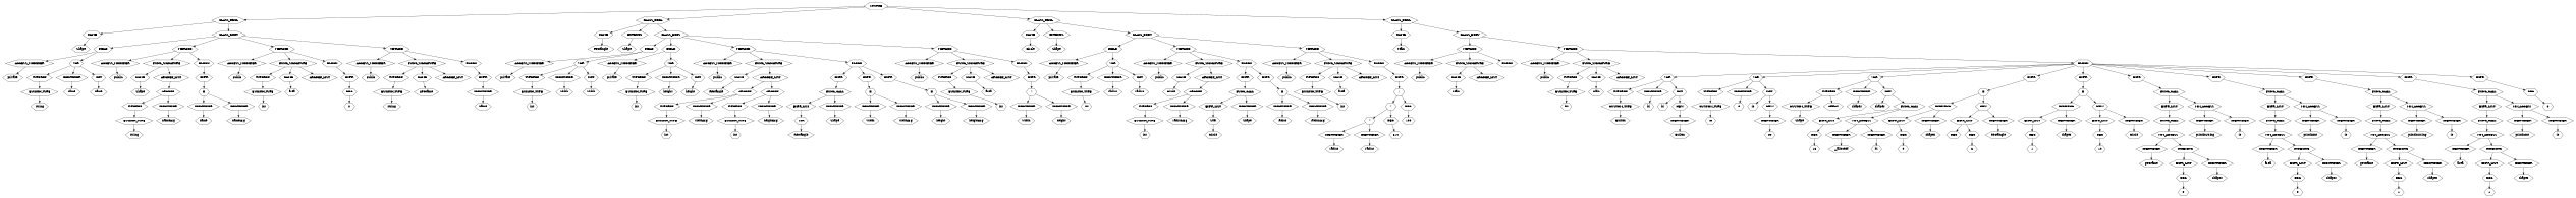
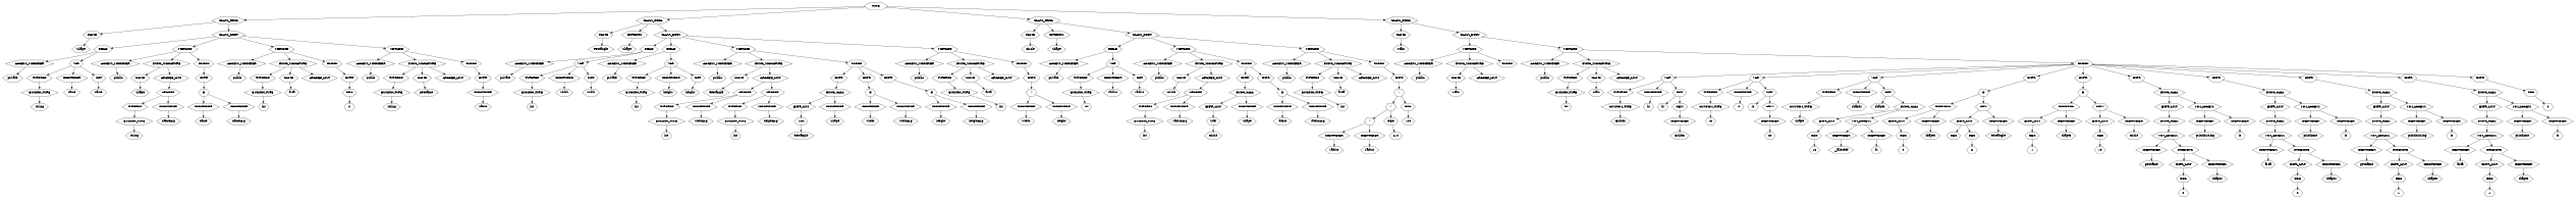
  digraph {
    node [shape=hexagon]
-   n1 [label=SOURCE]
+   n1 [label=TYPE]
    n2 [label=CLASS_DECL]
    n3 [label=CLASS_DECL]
    n4 [label=CLASS_DECL]
    n5 [label=CLASS_DECL]
    n6 [label=NAME]
    n7 [label=CLASS_BODY]
    n8 [label=NAME]
    n9 [label=EXTENDS]
    n10 [label=CLASS_BODY]
    n11 [label=NAME]
    n12 [label=EXTENDS]
    n13 [label=CLASS_BODY]
    n14 [label=NAME]
    n15 [label=CLASS_BODY]
    n16 [label=Shape]
    n17 [label=FIELD]
    n18 [label=METHOD]
    n19 [label=METHOD]
    n20 [label=METHOD]
    n21 [label=ACCESS_MODIFIER]
    n22 [label=VAR]
    n23 [label=ACCESS_MODIFIER]
    n24 [label=FUNC_SIGNATURE]
    n25 [label=BLOCK]
    n26 [label=ACCESS_MODIFIER]
    n27 [label=FUNC_SIGNATURE]
    n28 [label=BLOCK]
    n29 [label=ACCESS_MODIFIER]
    n30 [label=FUNC_SIGNATURE]
    n31 [label=BLOCK]
    n32 [label=private]
    n33 [label=TYPEREF]
    n34 [label=IDENTIFIER]
    n35 [label=INIT]
    n36 [label=BUILTIN_TYPE]
    n37 [label=name]
    n38 [label=name]
    n39 [label=string]
    n40 [label=public]
    n41 [label=NAME]
    n42 [label=ARGDEF_LIST]
    n43 [label=EXPR]
    n44 [label=Shape]
    n45 [label=ARGDEF]
    n46 [label=TYPEREF]
    n47 [label=IDENTIFIER]
    n48 [label=BUILTIN_TYPE]
    n49 [label=nameArg]
    n50 [label=string]
    n51 [label="="]
    n52 [label=IDENTIFIER]
    n53 [label=IDENTIFIER]
    n54 [label=name]
    n55 [label=nameArg]
    n56 [label=public]
    n57 [label=TYPEREF]
    n58 [label=NAME]
    n59 [label=ARGDEF_LIST]
    n60 [label=EXPR]
    n61 [label=BUILTIN_TYPE]
    n62 [label=area]
    n63 [label=int]
    n64 [label=DEC]
    n65 [label=0]
    n66 [label=public]
    n67 [label=TYPEREF]
    n68 [label=NAME]
    n69 [label=ARGDEF_LIST]
    n70 [label=EXPR]
    n71 [label=BUILTIN_TYPE]
    n72 [label=getName]
    n73 [label=string]
    n74 [label=IDENTIFIER]
    n75 [label=name]
    n76 [label=Rectangle]
    n77 [label=Shape]
    n78 [label=FIELD]
    n79 [label=FIELD]
    n80 [label=METHOD]
    n81 [label=METHOD]
    n82 [label=ACCESS_MODIFIER]
    n83 [label=VAR]
    n84 [label=ACCESS_MODIFIER]
    n85 [label=VAR]
    n86 [label=ACCESS_MODIFIER]
    n87 [label=FUNC_SIGNATURE]
    n88 [label=BLOCK]
    n89 [label=ACCESS_MODIFIER]
    n90 [label=FUNC_SIGNATURE]
    n91 [label=BLOCK]
    n92 [label=private]
    n93 [label=TYPEREF]
    n94 [label=IDENTIFIER]
    n95 [label=INIT]
    n96 [label=BUILTIN_TYPE]
    n97 [label=width]
    n98 [label=width]
    n99 [label=int]
    n100 [label=private]
    n101 [label=TYPEREF]
    n102 [label=IDENTIFIER]
    n103 [label=INIT]
    n104 [label=BUILTIN_TYPE]
    n105 [label=height]
    n106 [label=height]
    n107 [label=int]
    n108 [label=public]
    n109 [label=NAME]
    n110 [label=ARGDEF_LIST]
    n111 [label=EXPR]
    n112 [label=EXPR]
    n113 [label=EXPR]
    n114 [label=Rectangle]
    n115 [label=ARGDEF]
    n116 [label=ARGDEF]
    n117 [label=TYPEREF]
    n118 [label=IDENTIFIER]
    n119 [label=TYPEREF]
    n120 [label=IDENTIFIER]
    n121 [label=BUILTIN_TYPE]
    n122 [label=widthArg]
    n123 [label=int]
    n124 [label=BUILTIN_TYPE]
    n125 [label=heightArg]
    n126 [label=int]
    n127 [label=FUNC_CALL]
    n128 [label="="]
    n129 [label="="]
    n130 [label=EXPR_LIST]
    n131 [label=IDENTIFIER]
    n132 [label=STR]
    n133 [label=Shape]
    n134 [label=Rectangle]
    n135 [label=IDENTIFIER]
    n136 [label=IDENTIFIER]
    n137 [label=width]
    n138 [label=widthArg]
    n139 [label=IDENTIFIER]
    n140 [label=IDENTIFIER]
    n141 [label=height]
    n142 [label=heightArg]
    n143 [label=public]
    n144 [label=TYPEREF]
    n145 [label=NAME]
    n146 [label=ARGDEF_LIST]
    n147 [label=EXPR]
    n148 [label=BUILTIN_TYPE]
    n149 [label=area]
    n150 [label=int]
    n151 [label="*"]
    n152 [label=IDENTIFIER]
    n153 [label=IDENTIFIER]
    n154 [label=width]
    n155 [label=height]
    n156 [label=Circle]
    n157 [label=Shape]
    n158 [label=FIELD]
    n159 [label=METHOD]
    n160 [label=METHOD]
    n161 [label=ACCESS_MODIFIER]
    n162 [label=VAR]
    n163 [label=ACCESS_MODIFIER]
    n164 [label=FUNC_SIGNATURE]
    n165 [label=BLOCK]
    n166 [label=ACCESS_MODIFIER]
    n167 [label=FUNC_SIGNATURE]
    n168 [label=BLOCK]
    n169 [label=private]
    n170 [label=TYPEREF]
    n171 [label=IDENTIFIER]
    n172 [label=INIT]
    n173 [label=BUILTIN_TYPE]
    n174 [label=radius]
    n175 [label=radius]
    n176 [label=int]
    n177 [label=public]
    n178 [label=NAME]
    n179 [label=ARGDEF_LIST]
    n180 [label=EXPR]
    n181 [label=EXPR]
    n182 [label=Circle]
    n183 [label=ARGDEF]
    n184 [label=TYPEREF]
    n185 [label=IDENTIFIER]
    n186 [label=BUILTIN_TYPE]
    n187 [label=radiusArg]
    n188 [label=int]
    n189 [label=FUNC_CALL]
    n190 [label="="]
    n191 [label=EXPR_LIST]
    n192 [label=IDENTIFIER]
    n193 [label=STR]
    n194 [label=Shape]
    n195 [label=Circle]
    n196 [label=IDENTIFIER]
    n197 [label=IDENTIFIER]
    n198 [label=radius]
    n199 [label=radiusArg]
    n200 [label=public]
    n201 [label=TYPEREF]
    n202 [label=NAME]
    n203 [label=ARGDEF_LIST]
    n204 [label=EXPR]
    n205 [label=BUILTIN_TYPE]
    n206 [label=area]
    n207 [label=int]
    n208 [label="/"]
    n209 [label="*"]
    n210 [label=DEC]
    n211 [label="*"]
    n212 [label=DEC]
    n213 [label=100]
    n214 [label=IDENTIFIER]
    n215 [label=IDENTIFIER]
    n216 [label=314]
    n217 [label=radius]
    n218 [label=radius]
    n219 [label=Main]
    n220 [label=METHOD]
    n221 [label=METHOD]
    n222 [label=ACCESS_MODIFIER]
    n223 [label=FUNC_SIGNATURE]
    n224 [label=BLOCK]
    n225 [label=ACCESS_MODIFIER]
    n226 [label=FUNC_SIGNATURE]
    n227 [label=BLOCK]
    n228 [label=public]
    n229 [label=NAME]
    n230 [label=ARGDEF_LIST]
    n231 [label=Main]
    n232 [label=public]
    n233 [label=TYPEREF]
    n234 [label=NAME]
    n235 [label=ARGDEF_LIST]
    n236 [label=VAR]
    n237 [label=VAR]
    n238 [label=VAR]
    n239 [label=EXPR]
    n240 [label=EXPR]
    n241 [label=EXPR]
    n242 [label=EXPR]
    n243 [label=EXPR]
    n244 [label=EXPR]
    n245 [label=EXPR]
    n246 [label=BUILTIN_TYPE]
    n247 [label=main]
    n248 [label=int]
    n249 [label=TYPEREF]
    n250 [label=IDENTIFIER]
    n251 [label=INIT]
    n252 [label=TYPEREF]
    n253 [label=IDENTIFIER]
    n254 [label=INIT]
    n255 [label=TYPEREF]
    n256 [label=IDENTIFIER]
    n257 [label=INIT]
    n258 [label="="]
    n259 [label="="]
    n260 [label=FUNC_CALL]
    n261 [label=FUNC_CALL]
    n262 [label=FUNC_CALL]
    n263 [label=FUNC_CALL]
    n264 [label=DEC]
    n265 [label=CUSTOM_TYPE]
    n266 [label=bi]
    n267 [label=bi]
    n268 [label=NEW]
    n269 [label=BuiltIn]
    n270 [label=IDENTIFIER]
    n271 [label=BuiltIn]
    n272 [label=CUSTOM_TYPE]
    n273 [label=io]
    n274 [label=io]
    n275 [label=NEW]
    n276 [label=IO]
    n277 [label=IDENTIFIER]
    n278 [label=IO]
    n279 [label=CUSTOM_TYPE]
-   n280 [label=ARRAY]
    n281 [label=shapes]
    n282 [label=shapes]
    n283 [label=FUNC_CALL]
    n284 [label=Shape]
    n285 [label=EXPR_LIST]
    n286 [label=MM_ACCESS]
    n287 [label=DEC]
    n288 [label=IDENTIFIER]
    n289 [label=IDENTIFIER]
    n290 [label=16]
    n291 [label=__allocRef]
    n292 [label=bi]
    n293 [label=INDEXING]
    n294 [label=NEW]
    n295 [label=EXPR_LIST]
    n296 [label=IDENTIFIER]
    n297 [label=EXPR_LIST]
    n298 [label=IDENTIFIER]
    n299 [label=DEC]
    n300 [label=shapes]
    n301 [label=0]
    n302 [label=DEC]
    n303 [label=DEC]
    n304 [label=Rectangle]
    n305 [label=6]
    n306 [label=INDEXING]
    n307 [label=NEW]
    n308 [label=EXPR_LIST]
    n309 [label=IDENTIFIER]
    n310 [label=EXPR_LIST]
    n311 [label=IDENTIFIER]
    n312 [label=DEC]
    n313 [label=shapes]
    n314 [label=1]
    n315 [label=DEC]
    n316 [label=Circle]
    n317 [label=10]
    n318 [label=EXPR_LIST]
    n319 [label=MM_ACCESS]
    n320 [label=FUNC_CALL]
    n321 [label=IDENTIFIER]
    n322 [label=IDENTIFIER]
    n323 [label=MM_ACCESS]
    n324 [label=IDENTIFIER]
    n325 [label=INDEXING]
    n326 [label=getName]
    n327 [label=EXPR_LIST]
    n328 [label=IDENTIFIER]
    n329 [label=DEC]
    n330 [label=shapes]
    n331 [label=0]
    n332 [label=printlnString]
    n333 [label=io]
    n334 [label=EXPR_LIST]
    n335 [label=MM_ACCESS]
    n336 [label=FUNC_CALL]
    n337 [label=IDENTIFIER]
    n338 [label=IDENTIFIER]
    n339 [label=MM_ACCESS]
    n340 [label=IDENTIFIER]
    n341 [label=INDEXING]
    n342 [label=area]
    n343 [label=EXPR_LIST]
    n344 [label=IDENTIFIER]
    n345 [label=DEC]
    n346 [label=shapes]
    n347 [label=0]
    n348 [label=printlnInt]
    n349 [label=io]
    n350 [label=EXPR_LIST]
    n351 [label=MM_ACCESS]
    n352 [label=FUNC_CALL]
    n353 [label=IDENTIFIER]
    n354 [label=IDENTIFIER]
    n355 [label=MM_ACCESS]
    n356 [label=IDENTIFIER]
    n357 [label=INDEXING]
    n358 [label=getName]
    n359 [label=EXPR_LIST]
    n360 [label=IDENTIFIER]
    n361 [label=DEC]
    n362 [label=shapes]
    n363 [label=1]
    n364 [label=printlnString]
    n365 [label=io]
    n366 [label=EXPR_LIST]
    n367 [label=MM_ACCESS]
    n368 [label=FUNC_CALL]
    n369 [label=IDENTIFIER]
    n370 [label=IDENTIFIER]
    n371 [label=MM_ACCESS]
    n372 [label=IDENTIFIER]
    n373 [label=INDEXING]
    n374 [label=area]
    n375 [label=EXPR_LIST]
    n376 [label=IDENTIFIER]
    n377 [label=DEC]
    n378 [label=shapes]
    n379 [label=1]
    n380 [label=printlnInt]
    n381 [label=io]
    n382 [label=0]
    n1 -> n2
    n1 -> n3
    n1 -> n4
    n1 -> n5
    n2 -> n6
    n2 -> n7
    n3 -> n8
    n3 -> n9
    n3 -> n10
    n4 -> n11
    n4 -> n12
    n4 -> n13
    n5 -> n14
    n5 -> n15
    n6 -> n16
    n7 -> n17
    n7 -> n18
    n7 -> n19
    n7 -> n20
    n8 -> n76
    n9 -> n77
    n10 -> n78
    n10 -> n79
    n10 -> n80
    n10 -> n81
    n11 -> n156
    n12 -> n157
    n13 -> n158
    n13 -> n159
    n13 -> n160
    n14 -> n219
    n15 -> n220
    n15 -> n221
    n17 -> n21
    n17 -> n22
    n18 -> n23
    n18 -> n24
    n18 -> n25
    n19 -> n26
    n19 -> n27
    n19 -> n28
    n20 -> n29
    n20 -> n30
    n20 -> n31
    n21 -> n32
    n22 -> n33
    n22 -> n34
    n22 -> n35
    n23 -> n40
    n24 -> n41
    n24 -> n42
    n25 -> n43
    n26 -> n56
    n27 -> n57
    n27 -> n58
    n27 -> n59
    n28 -> n60
    n29 -> n66
    n30 -> n67
    n30 -> n68
    n30 -> n69
    n31 -> n70
    n33 -> n36
    n34 -> n37
    n35 -> n38
    n36 -> n39
    n41 -> n44
    n42 -> n45
    n43 -> n51
    n45 -> n46
    n45 -> n47
    n46 -> n48
    n47 -> n49
    n48 -> n50
    n51 -> n52
    n51 -> n53
    n52 -> n54
    n53 -> n55
    n57 -> n61
    n58 -> n62
    n60 -> n64
    n61 -> n63
    n64 -> n65
    n67 -> n71
    n68 -> n72
    n70 -> n74
    n71 -> n73
    n74 -> n75
    n78 -> n82
    n78 -> n83
    n79 -> n84
    n79 -> n85
    n80 -> n86
    n80 -> n87
    n80 -> n88
    n81 -> n89
    n81 -> n90
    n81 -> n91
    n82 -> n92
    n83 -> n93
    n83 -> n94
    n83 -> n95
    n84 -> n100
    n85 -> n101
    n85 -> n102
    n85 -> n103
    n86 -> n108
    n87 -> n109
    n87 -> n110
    n88 -> n111
    n88 -> n112
    n88 -> n113
    n89 -> n143
    n90 -> n144
    n90 -> n145
    n90 -> n146
    n91 -> n147
    n93 -> n96
    n94 -> n97
    n95 -> n98
    n96 -> n99
    n101 -> n104
    n102 -> n105
    n103 -> n106
    n104 -> n107
    n109 -> n114
    n110 -> n115
    n110 -> n116
    n111 -> n127
    n112 -> n128
    n113 -> n129
    n115 -> n117
    n115 -> n118
    n116 -> n119
    n116 -> n120
    n117 -> n121
    n118 -> n122
    n119 -> n124
    n120 -> n125
    n121 -> n123
    n124 -> n126
    n127 -> n130
    n127 -> n131
    n128 -> n135
    n128 -> n136
    n129 -> n139
    n129 -> n140
    n130 -> n132
    n131 -> n133
    n132 -> n134
    n135 -> n137
    n136 -> n138
    n139 -> n141
    n140 -> n142
    n144 -> n148
    n145 -> n149
    n147 -> n151
    n148 -> n150
    n151 -> n152
    n151 -> n153
    n152 -> n154
    n153 -> n155
    n158 -> n161
    n158 -> n162
    n159 -> n163
    n159 -> n164
    n159 -> n165
    n160 -> n166
    n160 -> n167
    n160 -> n168
    n161 -> n169
    n162 -> n170
    n162 -> n171
    n162 -> n172
    n163 -> n177
    n164 -> n178
    n164 -> n179
    n165 -> n180
    n165 -> n181
    n166 -> n200
    n167 -> n201
    n167 -> n202
    n167 -> n203
    n168 -> n204
    n170 -> n173
    n171 -> n174
    n172 -> n175
    n173 -> n176
    n178 -> n182
    n179 -> n183
    n180 -> n189
    n181 -> n190
    n183 -> n184
    n183 -> n185
    n184 -> n186
    n185 -> n187
    n186 -> n188
    n189 -> n191
    n189 -> n192
    n190 -> n196
    n190 -> n197
    n191 -> n193
    n192 -> n194
    n193 -> n195
    n196 -> n198
    n197 -> n199
    n201 -> n205
    n202 -> n206
    n204 -> n208
    n205 -> n207
    n208 -> n209
    n208 -> n210
    n209 -> n211
    n209 -> n212
    n210 -> n213
    n211 -> n214
    n211 -> n215
    n212 -> n216
    n214 -> n217
    n215 -> n218
    n220 -> n222
    n220 -> n223
    n220 -> n224
    n221 -> n225
    n221 -> n226
    n221 -> n227
    n222 -> n228
    n223 -> n229
    n223 -> n230
    n225 -> n232
    n226 -> n233
    n226 -> n234
    n226 -> n235
    n227 -> n236
    n227 -> n237
    n227 -> n238
    n227 -> n239
    n227 -> n240
    n227 -> n241
    n227 -> n242
    n227 -> n243
    n227 -> n244
    n227 -> n245
    n229 -> n231
    n233 -> n246
    n234 -> n247
    n236 -> n249
    n236 -> n250
    n236 -> n251
    n237 -> n252
    n237 -> n253
    n237 -> n254
    n238 -> n255
    n238 -> n256
    n238 -> n257
    n239 -> n258
    n240 -> n259
    n241 -> n260
    n242 -> n261
    n243 -> n262
    n244 -> n263
    n245 -> n264
    n246 -> n248
    n249 -> n265
    n250 -> n266
    n251 -> n267
    n251 -> n268
    n252 -> n272
    n253 -> n273
    n254 -> n274
    n254 -> n275
    n255 -> n279
-   n255 -> n280
    n256 -> n281
    n257 -> n282
    n257 -> n283
    n258 -> n293
    n258 -> n294
    n259 -> n306
    n259 -> n307
    n260 -> n318
    n260 -> n319
    n261 -> n334
    n261 -> n335
    n262 -> n350
    n262 -> n351
    n263 -> n366
    n263 -> n367
    n264 -> n382
    n265 -> n269
    n268 -> n270
    n270 -> n271
    n272 -> n276
    n275 -> n277
    n277 -> n278
    n279 -> n284
    n283 -> n285
    n283 -> n286
    n285 -> n287
    n286 -> n288
    n286 -> n289
    n287 -> n290
    n288 -> n291
    n289 -> n292
    n293 -> n295
    n293 -> n296
    n294 -> n297
    n294 -> n298
    n295 -> n299
    n296 -> n300
    n297 -> n302
    n297 -> n303
    n298 -> n304
    n299 -> n301
    n303 -> n305
    n306 -> n308
    n306 -> n309
    n307 -> n310
    n307 -> n311
    n308 -> n312
    n309 -> n313
    n310 -> n315
    n311 -> n316
    n312 -> n314
    n315 -> n317
    n318 -> n320
    n319 -> n321
    n319 -> n322
    n320 -> n323
    n321 -> n332
    n322 -> n333
    n323 -> n324
    n323 -> n325
    n324 -> n326
    n325 -> n327
    n325 -> n328
    n327 -> n329
    n328 -> n330
    n329 -> n331
    n334 -> n336
    n335 -> n337
    n335 -> n338
    n336 -> n339
    n337 -> n348
    n338 -> n349
    n339 -> n340
    n339 -> n341
    n340 -> n342
    n341 -> n343
    n341 -> n344
    n343 -> n345
    n344 -> n346
    n345 -> n347
    n350 -> n352
    n351 -> n353
    n351 -> n354
    n352 -> n355
    n353 -> n364
    n354 -> n365
    n355 -> n356
    n355 -> n357
    n356 -> n358
    n357 -> n359
    n357 -> n360
    n359 -> n361
    n360 -> n362
    n361 -> n363
    n366 -> n368
    n367 -> n369
    n367 -> n370
    n368 -> n371
    n369 -> n380
    n370 -> n381
    n371 -> n372
    n371 -> n373
    n372 -> n374
    n373 -> n375
    n373 -> n376
    n375 -> n377
    n376 -> n378
    n377 -> n379
  }
